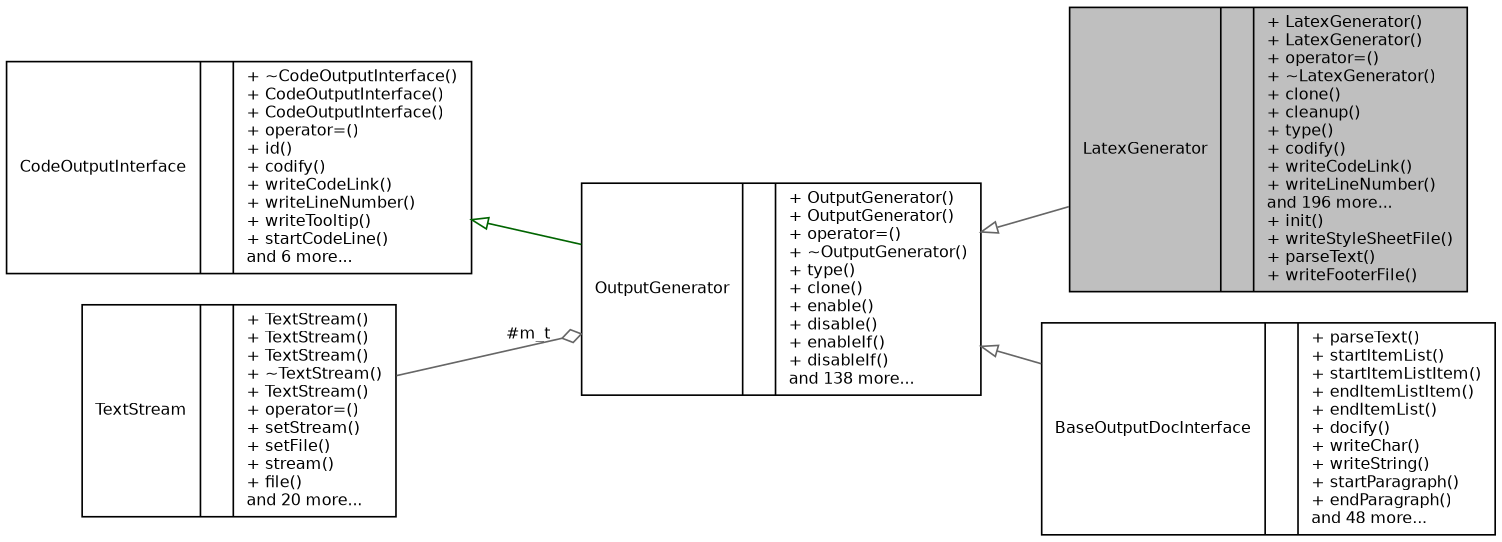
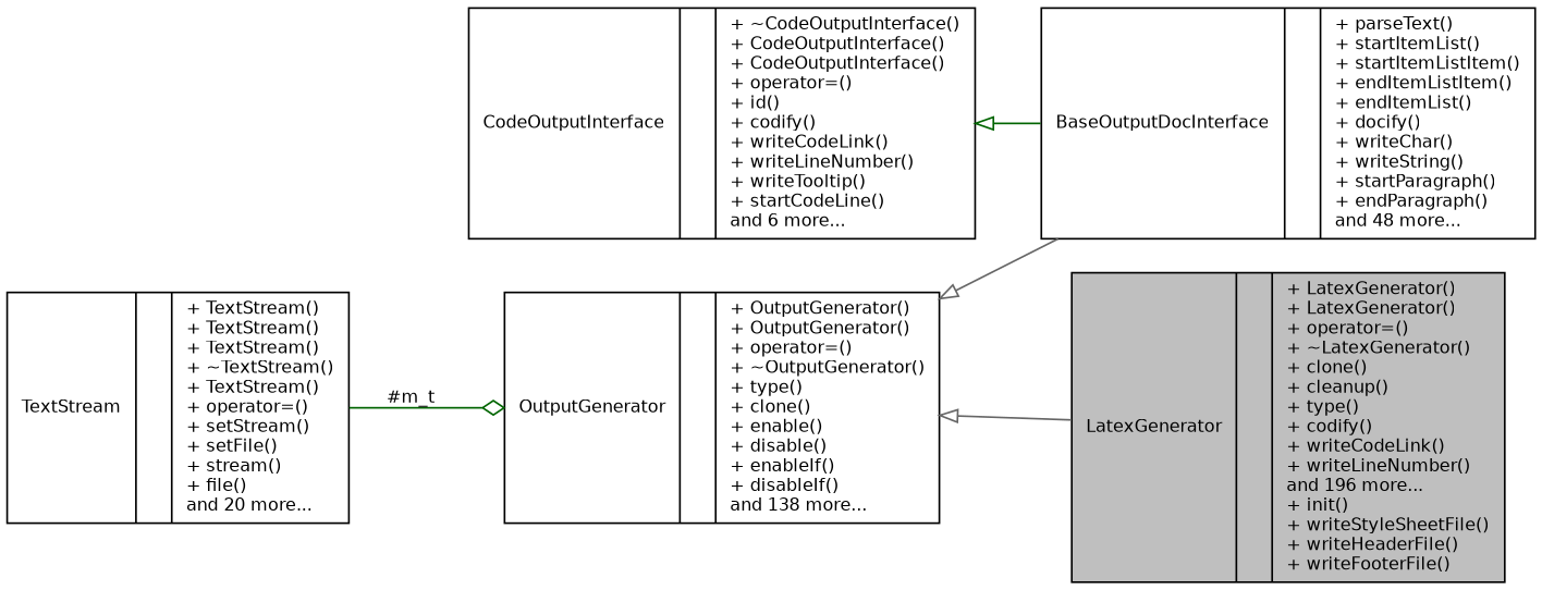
  digraph {
    rankdir=LR
    node [color=black fillcolor=white fontname=Helvetica fontsize=10 shape=record style=filled]
    edge [arrowtail=onormal color=gray40 dir=back fontname=Helvetica fontsize=10 labelfontname=Helvetica labelfontsize=10 style=solid]
-   n1 [fillcolor=grey75 fontcolor=black height=0.2 label="{LatexGenerator\n||+ LatexGenerator()\l+ LatexGenerator()\l+ operator=()\l+ ~LatexGenerator()\l+ clone()\l+ cleanup()\l+ type()\l+ codify()\l+ writeCodeLink()\l+ writeLineNumber()\land 196 more...\l+ init()\l+ writeStyleSheetFile()\l+ parseText()\l+ writeFooterFile()\l}" width=0.4]
+   n1 [fillcolor=grey75 fontcolor=black height=0.2 label="{LatexGenerator\n||+ LatexGenerator()\l+ LatexGenerator()\l+ operator=()\l+ ~LatexGenerator()\l+ clone()\l+ cleanup()\l+ type()\l+ codify()\l+ writeCodeLink()\l+ writeLineNumber()\land 196 more...\l+ init()\l+ writeStyleSheetFile()\l+ writeHeaderFile()\l+ writeFooterFile()\l}" width=0.4]
    n2 [height=0.2 label="{OutputGenerator\n||+ OutputGenerator()\l+ OutputGenerator()\l+ operator=()\l+ ~OutputGenerator()\l+ type()\l+ clone()\l+ enable()\l+ disable()\l+ enableIf()\l+ disableIf()\land 138 more...\l}" width=0.4]
    n3 [height=0.2 label="{BaseOutputDocInterface\n||+ parseText()\l+ startItemList()\l+ startItemListItem()\l+ endItemListItem()\l+ endItemList()\l+ docify()\l+ writeChar()\l+ writeString()\l+ startParagraph()\l+ endParagraph()\land 48 more...\l}" width=0.4]
    n4 [height=0.2 label="{CodeOutputInterface\n||+ ~CodeOutputInterface()\l+ CodeOutputInterface()\l+ CodeOutputInterface()\l+ operator=()\l+ id()\l+ codify()\l+ writeCodeLink()\l+ writeLineNumber()\l+ writeTooltip()\l+ startCodeLine()\land 6 more...\l}" width=0.4]
    n5 [height=0.2 label="{TextStream\n||+ TextStream()\l+ TextStream()\l+ TextStream()\l+ ~TextStream()\l+ TextStream()\l+ operator=()\l+ setStream()\l+ setFile()\l+ stream()\l+ file()\land 20 more...\l}" width=0.4]
    n2 -> n1
    n2 -> n3
-   n4 -> n2 [color=darkgreen]
-   n5 -> n2 [arrowhead=odiamond label=" #m_t" arrowtail="" dir=""]
+   n4 -> n3 [color=darkgreen]
+   n5 -> n2 [arrowhead=odiamond color=darkgreen label=" #m_t" arrowtail="" dir=""]
  }
